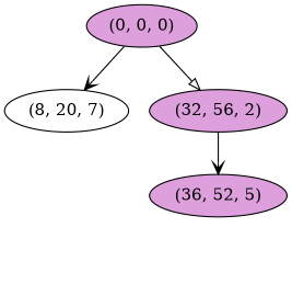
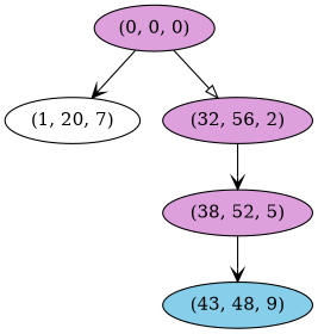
  digraph {
    node [fillcolor=plum style=filled]
    edge [arrowhead=vee]
-   "(8, 20, 7)" [fillcolor=white]
+   "(8, 20, 7)" [fillcolor=white label="(1, 20, 7)"]
    "(0, 0, 0)"
    "(32, 56, 2)"
-   "(38, 52, 5)" [label="(36, 52, 5)"]
+   "(38, 52, 5)"
+   "(43, 48, 9)" [fillcolor=skyblue]
    "(0, 0, 0)" -> "(8, 20, 7)"
    "(0, 0, 0)" -> "(32, 56, 2)" [arrowhead=onormal]
    "(32, 56, 2)" -> "(38, 52, 5)"
+   "(38, 52, 5)" -> "(43, 48, 9)"
  }
